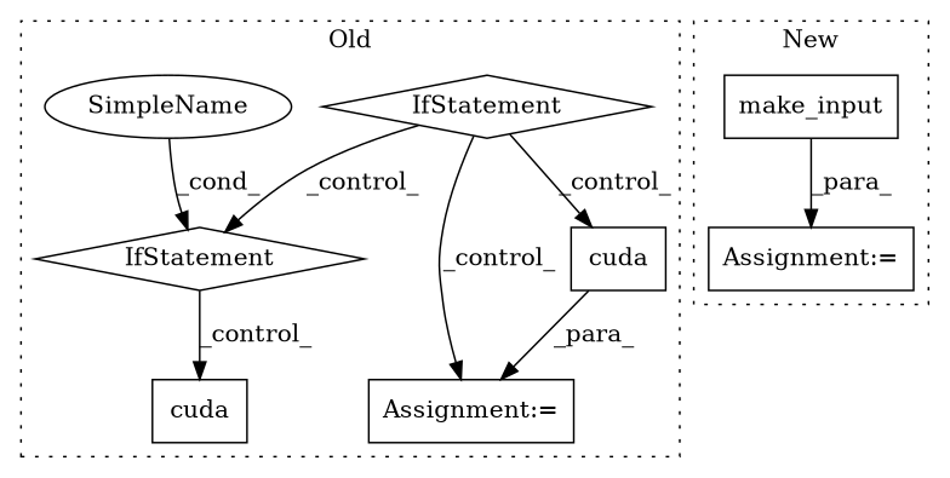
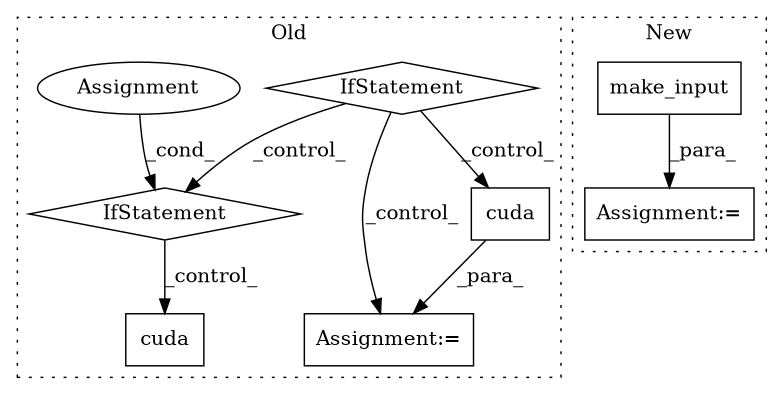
  digraph {
    node [a=32 l=6 shape=box]
    n1 [label=cuda s=8599]
    n2 [a=25 l="4,2" label=IfStatement s="8473,8485" shape=diamond]
    n3 [label=cuda s=8499]
    n4 [a=25 l="4,2" label=IfStatement s="8570,8583" shape=diamond]
-   n5 [a=42 label=SimpleName shape=ellipse l=""]
+   n5 [a=42 label=Assignment shape=ellipse l=""]
    n6 [a=7 l=1 label="Assignment:=" s=8496]
    n7 [l="11,1" label=make_input s="7851,7872"]
    n8 [a=7 l=1 label="Assignment:=" s=7833]
    subgraph cluster_1 {
      label=Old
      style=dotted
      n1
      n2
      n3
      n4
      n5
      n6
    }
    subgraph cluster_2 {
      label=New
      style=dotted
      n7
      n8
    }
    n2 -> n3 [label=_control_]
    n2 -> n4 [label=_control_]
    n2 -> n6 [label=_control_]
    n3 -> n6 [label=_para_]
    n4 -> n1 [label=_control_]
    n5 -> n4 [label=_cond_]
    n7 -> n8 [label=_para_]
  }
